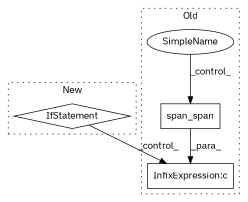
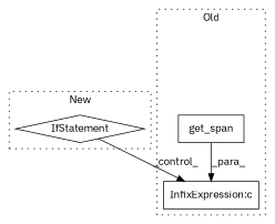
  digraph {
    fontname="IBM Plex Sans"
    node [fontname="IBM Plex Sans" shape=box]
    edge [fontname="IBM Plex Sans"]
-   n1 [a=32 l=10 label=span_span s=5099]
-   n2 [a=42 label=SimpleName shape=ellipse]
+   n1 [a=32 l=10 label=get_span s=5099]
    n3 [a=27 l=4 label="InfixExpression:c" s=5027]
    n4 [a=25 l="4,2" label=IfStatement s="4424,4503" shape=diamond]
    subgraph cluster_1 {
      label=Old
      style=dotted
      n1
-     n2
      n3
    }
    subgraph cluster_2 {
      label=New
      style=dotted
      n4
    }
    n1 -> n3 [label=_para_]
-   n2 -> n1 [label=_control_]
    n4 -> n3 [label=_control_]
  }
